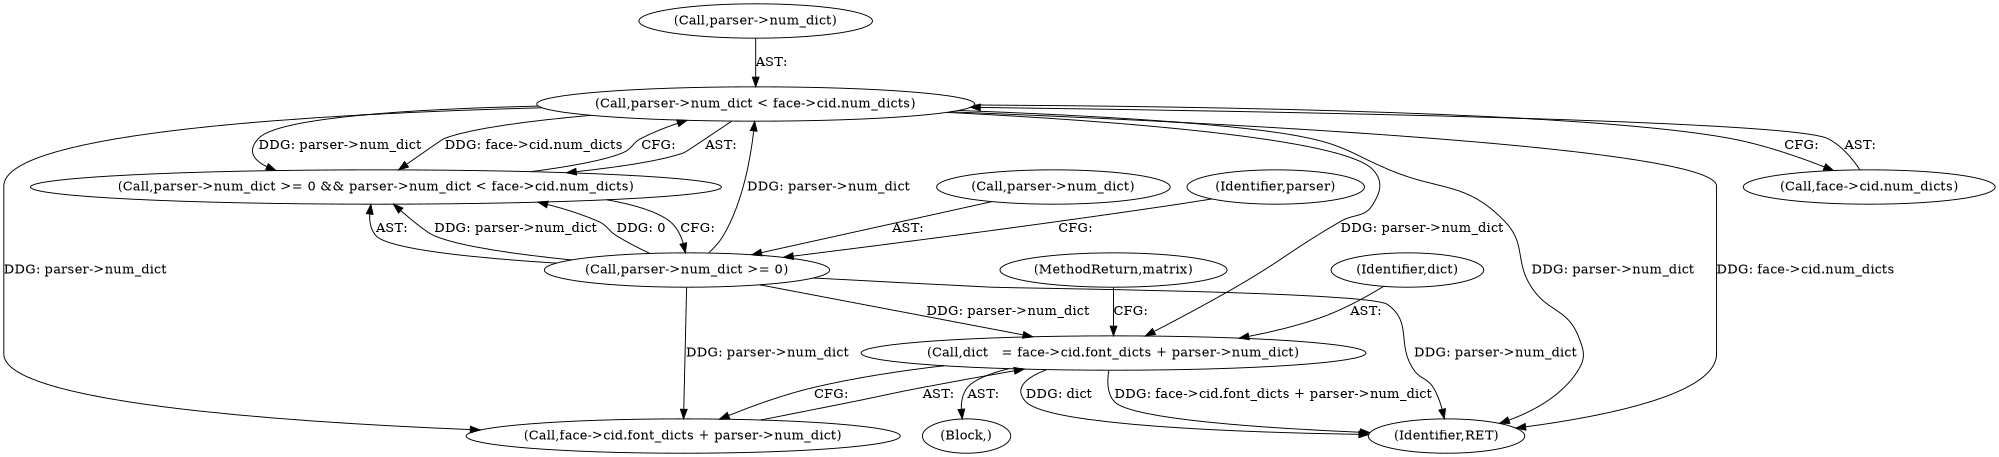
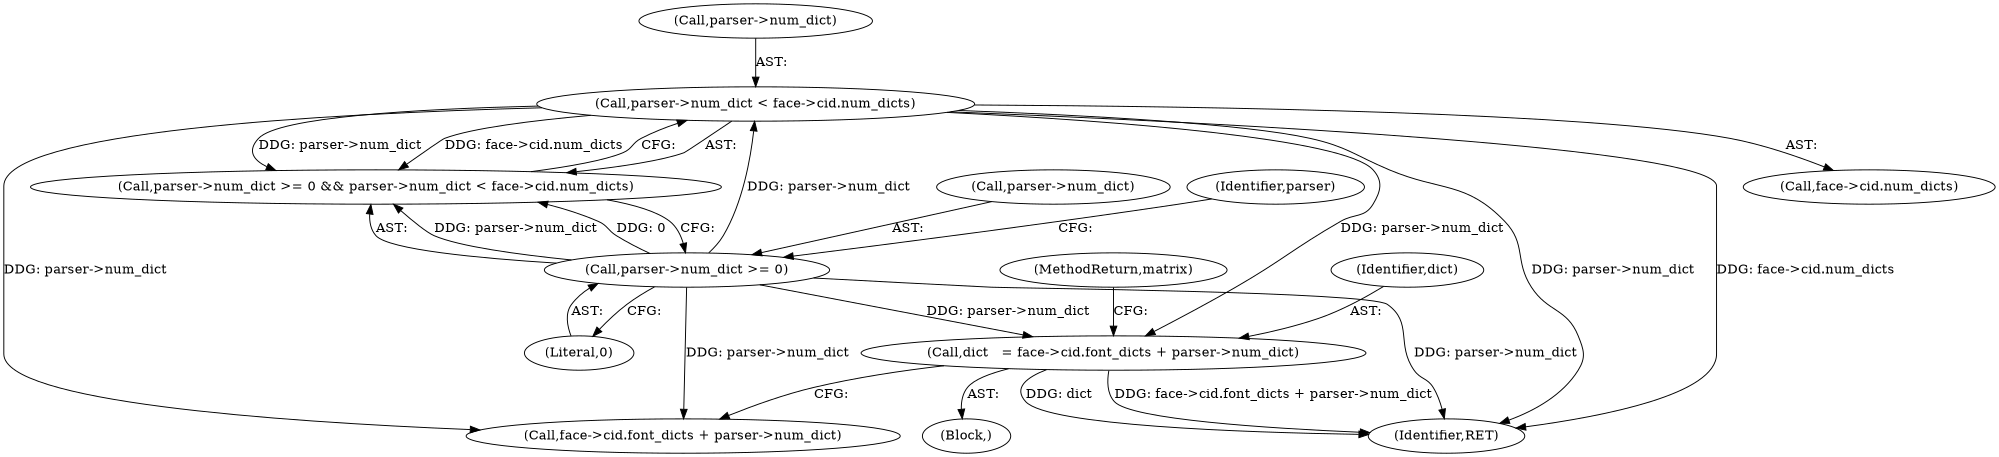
  digraph {
    n1 [label="(Call,dict   = face->cid.font_dicts + parser->num_dict)"]
    n2 [label="(Block,)"]
    n3 [label="(Identifier,RET)"]
    n4 [label="(Call,face->cid.font_dicts + parser->num_dict)"]
    n5 [label="(Call,parser->num_dict < face->cid.num_dicts)"]
    n6 [label="(Call,face->cid.num_dicts)"]
    n7 [label="(Call,parser->num_dict >= 0 && parser->num_dict < face->cid.num_dicts)"]
    n8 [label="(Call,parser->num_dict >= 0)"]
+   n9 [label="(Literal,0)"]
    n10 [label="(Identifier,dict)"]
    n11 [label="(Call,parser->num_dict)"]
    n12 [label="(Call,parser->num_dict)"]
    n13 [label="(MethodReturn,matrix)"]
    n14 [label="(Identifier,parser)"]
    n1 -> n2 [label="AST: "]
    n1 -> n3 [label="DDG: dict"]
    n1 -> n3 [label="DDG: face->cid.font_dicts + parser->num_dict"]
    n1 -> n4 [label="CFG: "]
-   n4 -> n1 [label="AST: "]
    n5 -> n1 [label="DDG: parser->num_dict"]
    n5 -> n3 [label="DDG: parser->num_dict"]
    n5 -> n3 [label="DDG: face->cid.num_dicts"]
    n5 -> n4 [label="DDG: parser->num_dict"]
-   n5 -> n6 [label="CFG: "]
+   n5 -> n6 [label="AST: "]
    n5 -> n7 [label="AST: "]
    n5 -> n7 [label="DDG: parser->num_dict"]
    n5 -> n7 [label="DDG: face->cid.num_dicts"]
-   n6 -> n5 [label="AST: "]
    n7 -> n5 [label="CFG: "]
    n7 -> n8 [label="CFG: "]
    n8 -> n1 [label="DDG: parser->num_dict"]
    n8 -> n3 [label="DDG: parser->num_dict"]
    n8 -> n4 [label="DDG: parser->num_dict"]
    n8 -> n5 [label="DDG: parser->num_dict"]
    n8 -> n7 [label="AST: "]
    n8 -> n7 [label="DDG: parser->num_dict"]
    n8 -> n7 [label="DDG: 0"]
+   n8 -> n9 [label="CFG: "]
+   n9 -> n8 [label="AST: "]
    n10 -> n1 [label="AST: "]
    n11 -> n8 [label="AST: "]
    n12 -> n5 [label="AST: "]
    n13 -> n1 [label="CFG: "]
    n14 -> n8 [label="CFG: "]
  }
